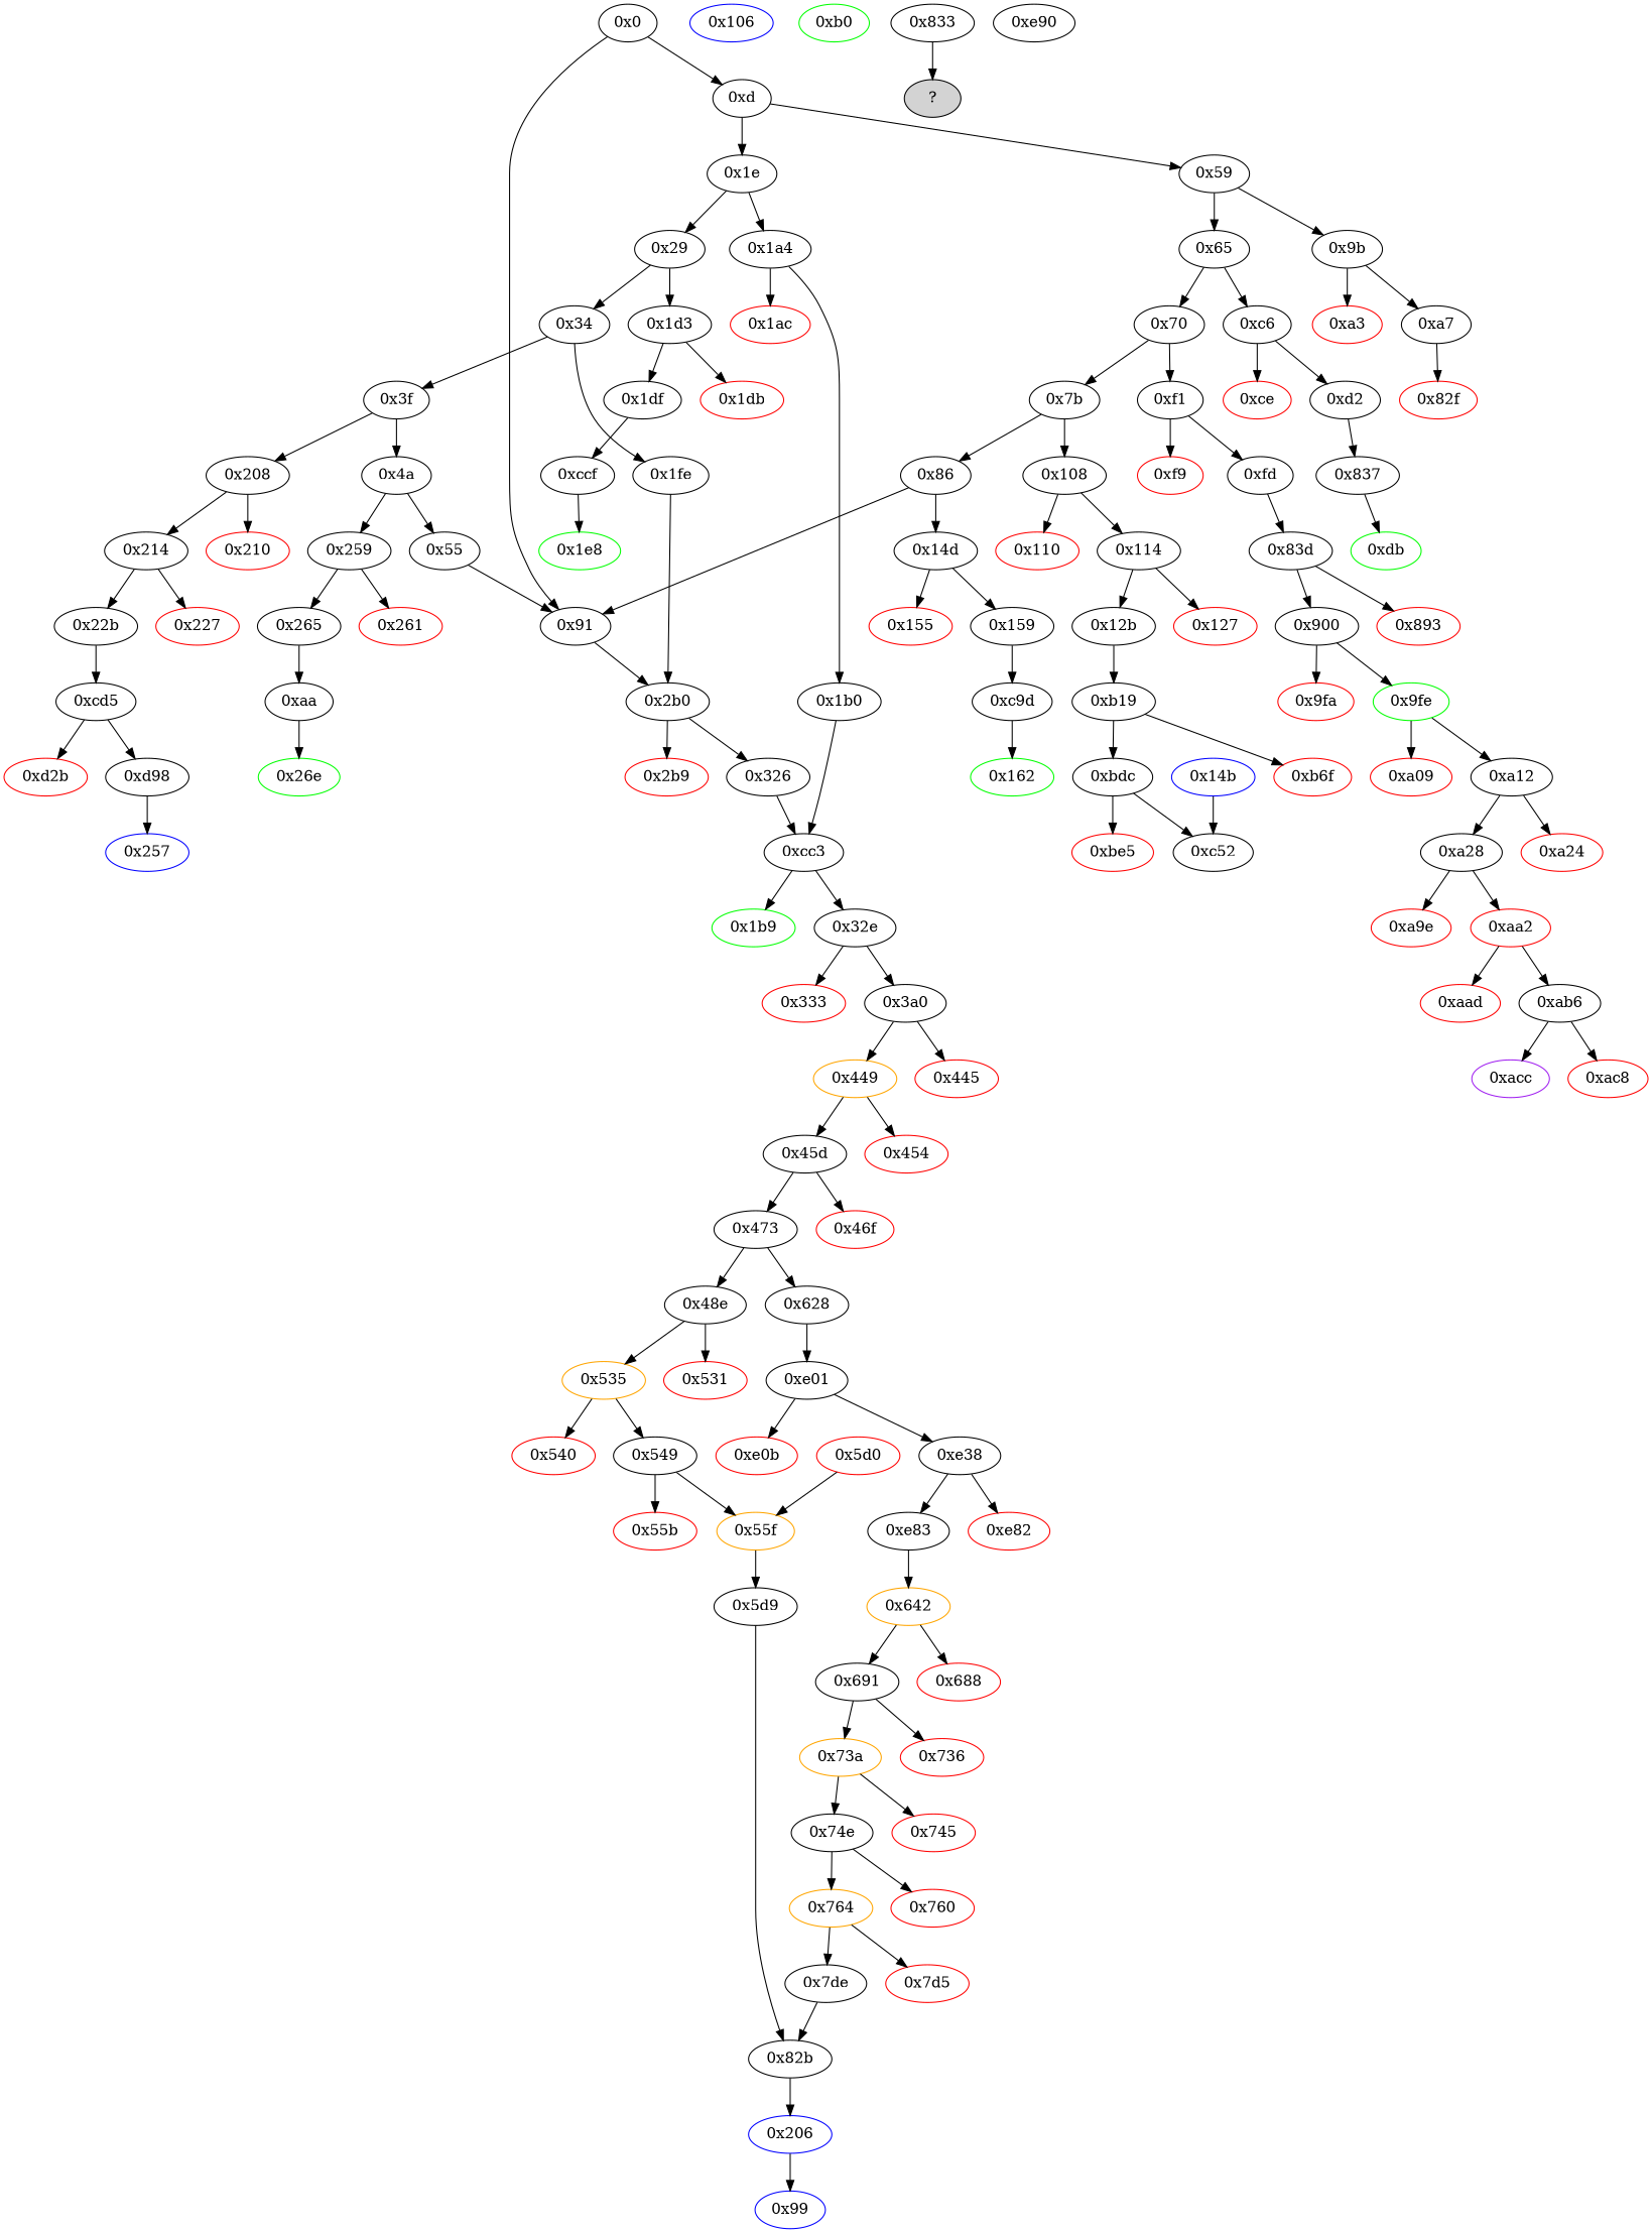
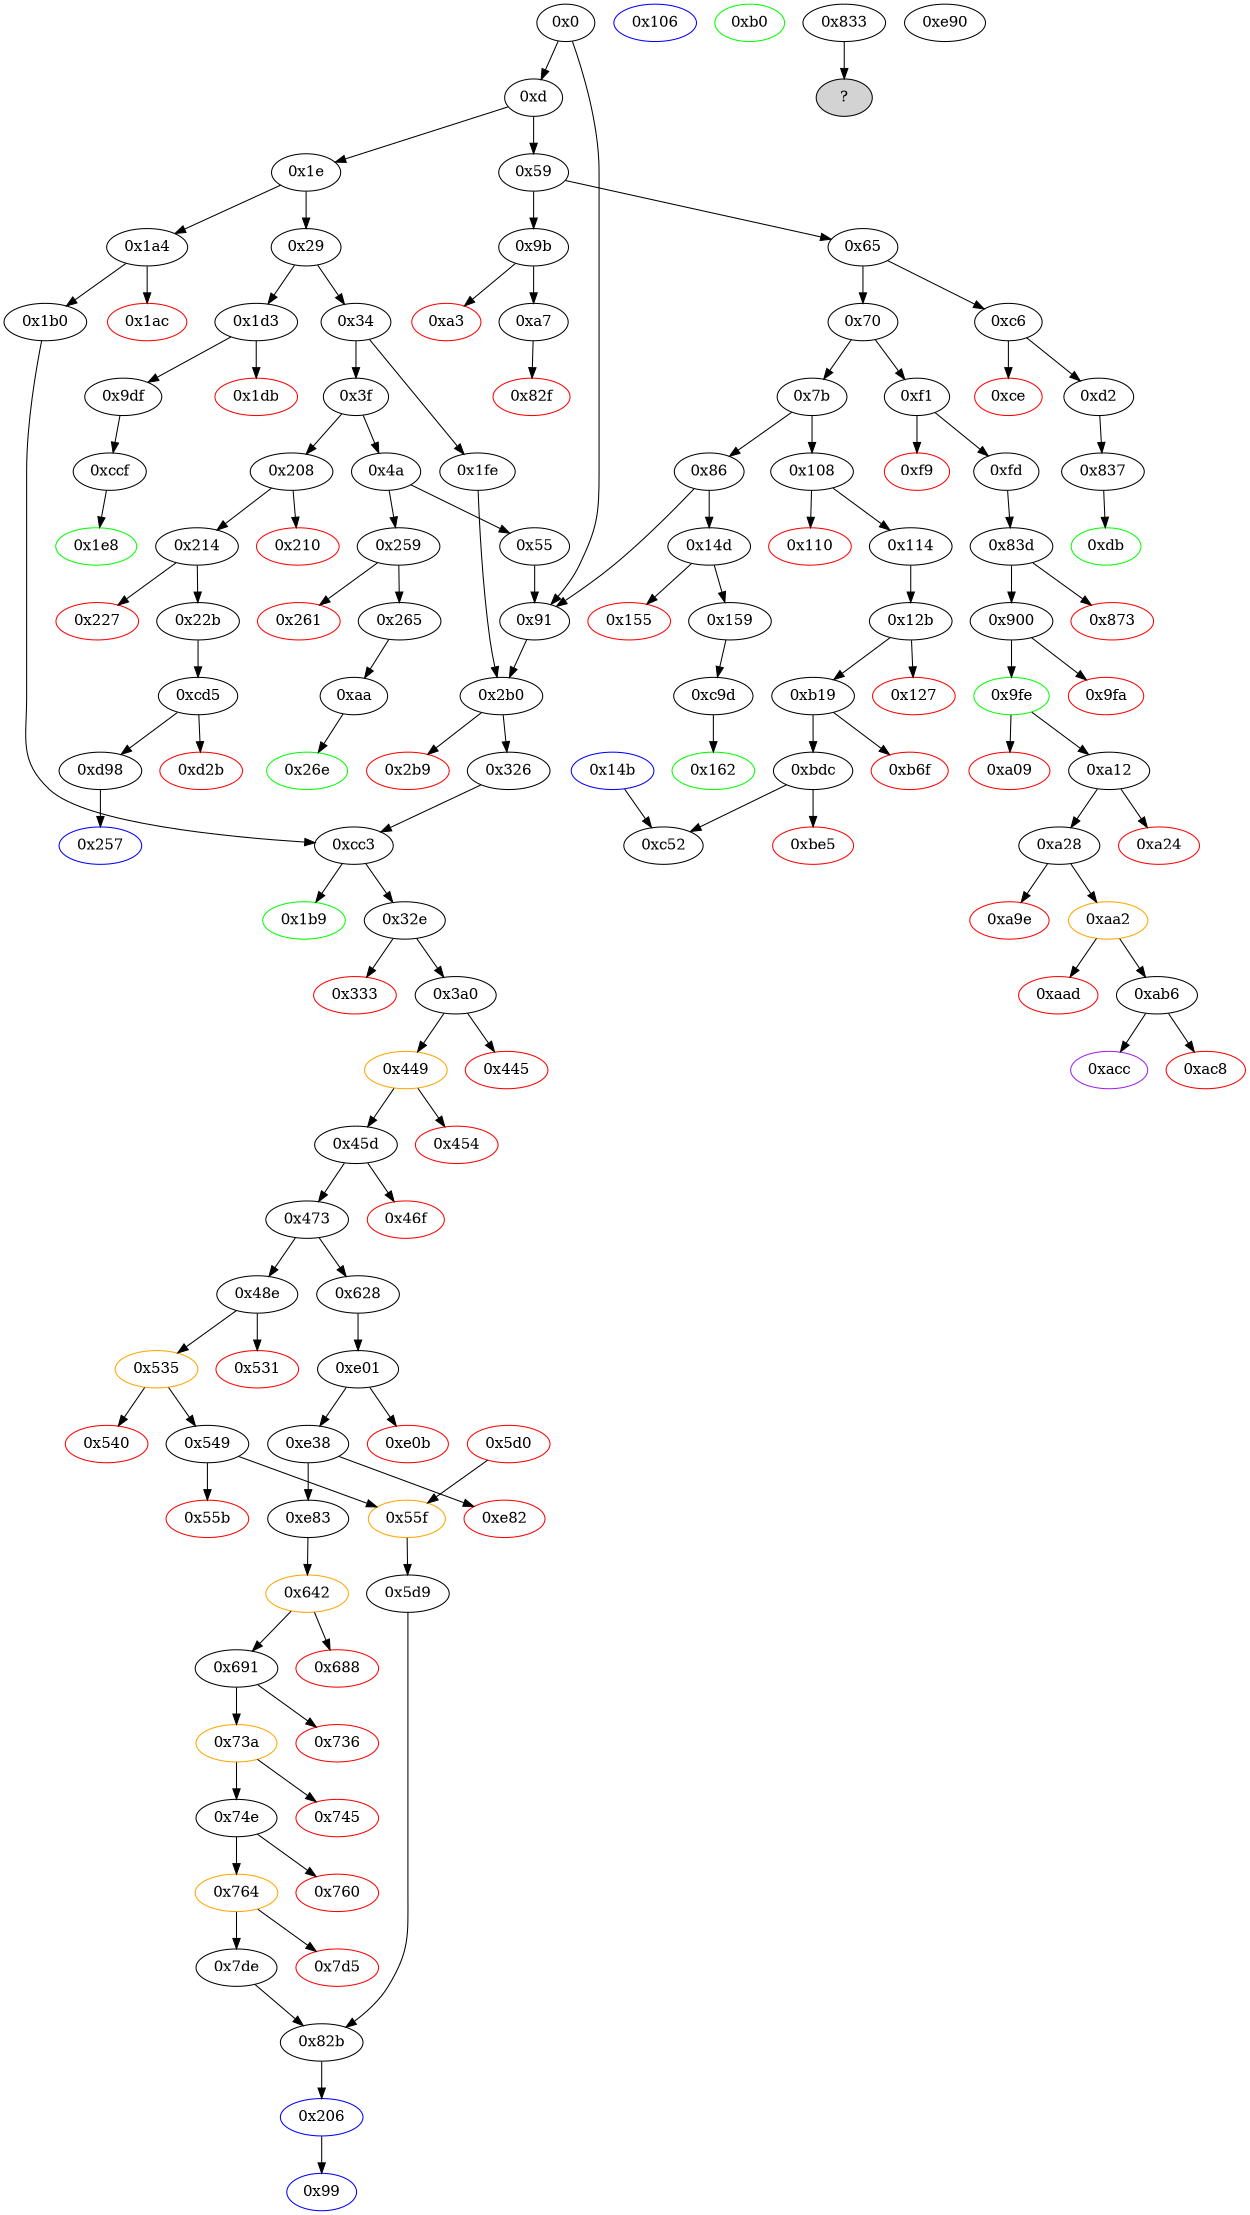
  strict digraph {
    node [fillcolor=white style=filled]
    "0x159"
    "0xc9d"
    "0x162" [color=green]
    n4 [label="0xe38"]
    "0xe01"
    "0xe0b" [color=red]
    "0xe82" [color=red]
    "0xe83"
    "0x9fa" [color=red]
    "0x900"
    "0x9fe" [color=green]
    "0xa09" [color=red]
    "0xa12"
    "0x1b0"
    "0xcc3"
    "0x1b9" [color=green]
    "0x32e"
    "0x55"
    "0x91"
    "0x2b0"
    "0x4a"
    "0x259"
    "0x265"
    "0x261" [color=red]
    "0xdb" [color=green]
    "0xbe5" [color=red]
    "0xd2b" [color=red]
    "0xcd5"
    "0xd98"
    "0x257" [color=blue]
    "0x449" [color=orange]
    "0x45d"
    "0x454" [color=red]
    "0x473"
    "0x46f" [color=red]
    "0x110" [color=red]
    "0x206" [color=blue]
    "0x99" [color=blue]
    "0x55f" [color=orange]
    "0x5d9"
    "0x5d0" [color=red]
    "0x82b"
    "0xa9e" [color=red]
    "0x736" [color=red]
    "0x691"
    "0x73a" [color=orange]
    "0x745" [color=red]
    "0x74e"
    n49 [label="0xaa"]
    "0x106" [color=blue]
    "0x2b9" [color=red]
    "0x326"
    "0x535" [color=orange]
    "0x540" [color=red]
    "0x549"
    "0x55b" [color=red]
    "0x837"
    "0x333" [color=red]
    "0x3f"
    "0x208"
    "0x210" [color=red]
    "0x214"
    "0x688" [color=red]
    "0xaad" [color=red]
    "0xb19"
    "0xbdc"
    "0xb6f" [color=red]
    "0xc52"
    "0x3a0"
    "0x82f" [color=red]
    "0x1ac" [color=red]
    "0x445" [color=red]
    "0x14b" [color=blue]
    "0xa7"
    "0xa3" [color=red]
    "0x1fe"
    "0x34"
-   "0x893" [color=red]
+   "0x893" [color=red label="0x873"]
    "0x48e"
    "0x628"
    "0x531" [color=red]
    "0x86"
    "0x14d"
    "0x155" [color=red]
    "0x1e8" [color=green]
    "0xccf"
    "0x26e" [color=green]
    "0x22b"
    "0x65"
    "0x70"
    "0xc6"
    "0x7b"
    "0xf1"
    "0xce" [color=red]
    "0xd2"
    "0x1a4"
    "0x108"
    "0x114"
    "0xacc" [color=purple]
    "0x12b"
    "0x7d5" [color=red]
    "0x764" [color=orange]
    "0x7de"
    "0xa28"
-   "0xaa2" [color=red]
+   "0xaa2" [color=orange]
    "0xab6"
    "0xb0" [color=green]
    "0xf9" [color=red]
    "0x83d"
    "0xac8" [color=red]
    "0x760" [color=red]
    "0xd"
    "0x59"
    "0x1e"
    "0x9b"
    "0x29"
    "?" [fillcolor=""]
    "0x642" [color=orange]
    "0x0"
    "0x227" [color=red]
    "0xfd"
    "0xa24" [color=red]
    "0x1d3"
    "0x1db" [color=red]
    "0x127" [color=red]
-   "0x1df"
+   "0x1df" [label="0x9df"]
    "0xe90"
    "0x833"
    "0x159" -> "0xc9d"
    "0xc9d" -> "0x162"
    n4 -> "0xe82"
    n4 -> "0xe83"
    "0xe01" -> n4
    "0xe01" -> "0xe0b"
    "0xe83" -> "0x642"
    "0x900" -> "0x9fa"
    "0x900" -> "0x9fe"
    "0x9fe" -> "0xa09"
    "0x9fe" -> "0xa12"
    "0xa12" -> "0xa28"
    "0xa12" -> "0xa24"
    "0x1b0" -> "0xcc3"
    "0xcc3" -> "0x1b9"
    "0xcc3" -> "0x32e"
    "0x32e" -> "0x333"
    "0x32e" -> "0x3a0"
    "0x55" -> "0x91"
    "0x91" -> "0x2b0"
    "0x2b0" -> "0x2b9"
    "0x2b0" -> "0x326"
    "0x4a" -> "0x55"
    "0x4a" -> "0x259"
    "0x259" -> "0x265"
    "0x259" -> "0x261"
    "0x265" -> n49
    "0xcd5" -> "0xd2b"
    "0xcd5" -> "0xd98"
    "0xd98" -> "0x257"
    "0x449" -> "0x45d"
    "0x449" -> "0x454"
    "0x45d" -> "0x473"
    "0x45d" -> "0x46f"
    "0x473" -> "0x48e"
    "0x473" -> "0x628"
    "0x206" -> "0x99"
    "0x55f" -> "0x5d9"
    "0x5d9" -> "0x82b"
    "0x5d0" -> "0x55f"
    "0x82b" -> "0x206"
    "0x691" -> "0x736"
    "0x691" -> "0x73a"
    "0x73a" -> "0x745"
    "0x73a" -> "0x74e"
    "0x74e" -> "0x764"
    "0x74e" -> "0x760"
    n49 -> "0x26e"
    "0x326" -> "0xcc3"
    "0x535" -> "0x540"
    "0x535" -> "0x549"
    "0x549" -> "0x55f"
    "0x549" -> "0x55b"
    "0x837" -> "0xdb"
    "0x3f" -> "0x4a"
    "0x3f" -> "0x208"
    "0x208" -> "0x210"
    "0x208" -> "0x214"
    "0x214" -> "0x22b"
    "0x214" -> "0x227"
    "0xb19" -> "0xbdc"
    "0xb19" -> "0xb6f"
    "0xbdc" -> "0xbe5"
    "0xbdc" -> "0xc52"
    "0x3a0" -> "0x449"
    "0x3a0" -> "0x445"
    "0x14b" -> "0xc52"
    "0xa7" -> "0x82f"
    "0x1fe" -> "0x2b0"
    "0x34" -> "0x3f"
    "0x34" -> "0x1fe"
    "0x48e" -> "0x535"
    "0x48e" -> "0x531"
    "0x628" -> "0xe01"
    "0x86" -> "0x91"
    "0x86" -> "0x14d"
    "0x14d" -> "0x159"
    "0x14d" -> "0x155"
    "0xccf" -> "0x1e8"
    "0x22b" -> "0xcd5"
    "0x65" -> "0x70"
    "0x65" -> "0xc6"
    "0x70" -> "0x7b"
    "0x70" -> "0xf1"
    "0xc6" -> "0xce"
    "0xc6" -> "0xd2"
    "0x7b" -> "0x86"
    "0x7b" -> "0x108"
    "0xf1" -> "0xf9"
    "0xf1" -> "0xfd"
    "0xd2" -> "0x837"
    "0x1a4" -> "0x1b0"
    "0x1a4" -> "0x1ac"
    "0x108" -> "0x110"
    "0x108" -> "0x114"
    "0x114" -> "0x12b"
-   "0x114" -> "0x127"
+   "0x12b" -> "0x127"
    "0x12b" -> "0xb19"
    "0x764" -> "0x7d5"
    "0x764" -> "0x7de"
    "0x7de" -> "0x82b"
    "0xa28" -> "0xa9e"
    "0xa28" -> "0xaa2"
    "0xaa2" -> "0xaad"
    "0xaa2" -> "0xab6"
    "0xab6" -> "0xacc"
    "0xab6" -> "0xac8"
    "0x83d" -> "0x900"
    "0x83d" -> "0x893"
    "0xd" -> "0x59"
    "0xd" -> "0x1e"
    "0x59" -> "0x65"
    "0x59" -> "0x9b"
    "0x1e" -> "0x1a4"
    "0x1e" -> "0x29"
    "0x9b" -> "0xa7"
    "0x9b" -> "0xa3"
    "0x29" -> "0x34"
    "0x29" -> "0x1d3"
    "0x642" -> "0x691"
    "0x642" -> "0x688"
    "0x0" -> "0x91"
    "0x0" -> "0xd"
    "0xfd" -> "0x83d"
    "0x1d3" -> "0x1db"
    "0x1d3" -> "0x1df"
    "0x1df" -> "0xccf"
    "0x833" -> "?"
  }
